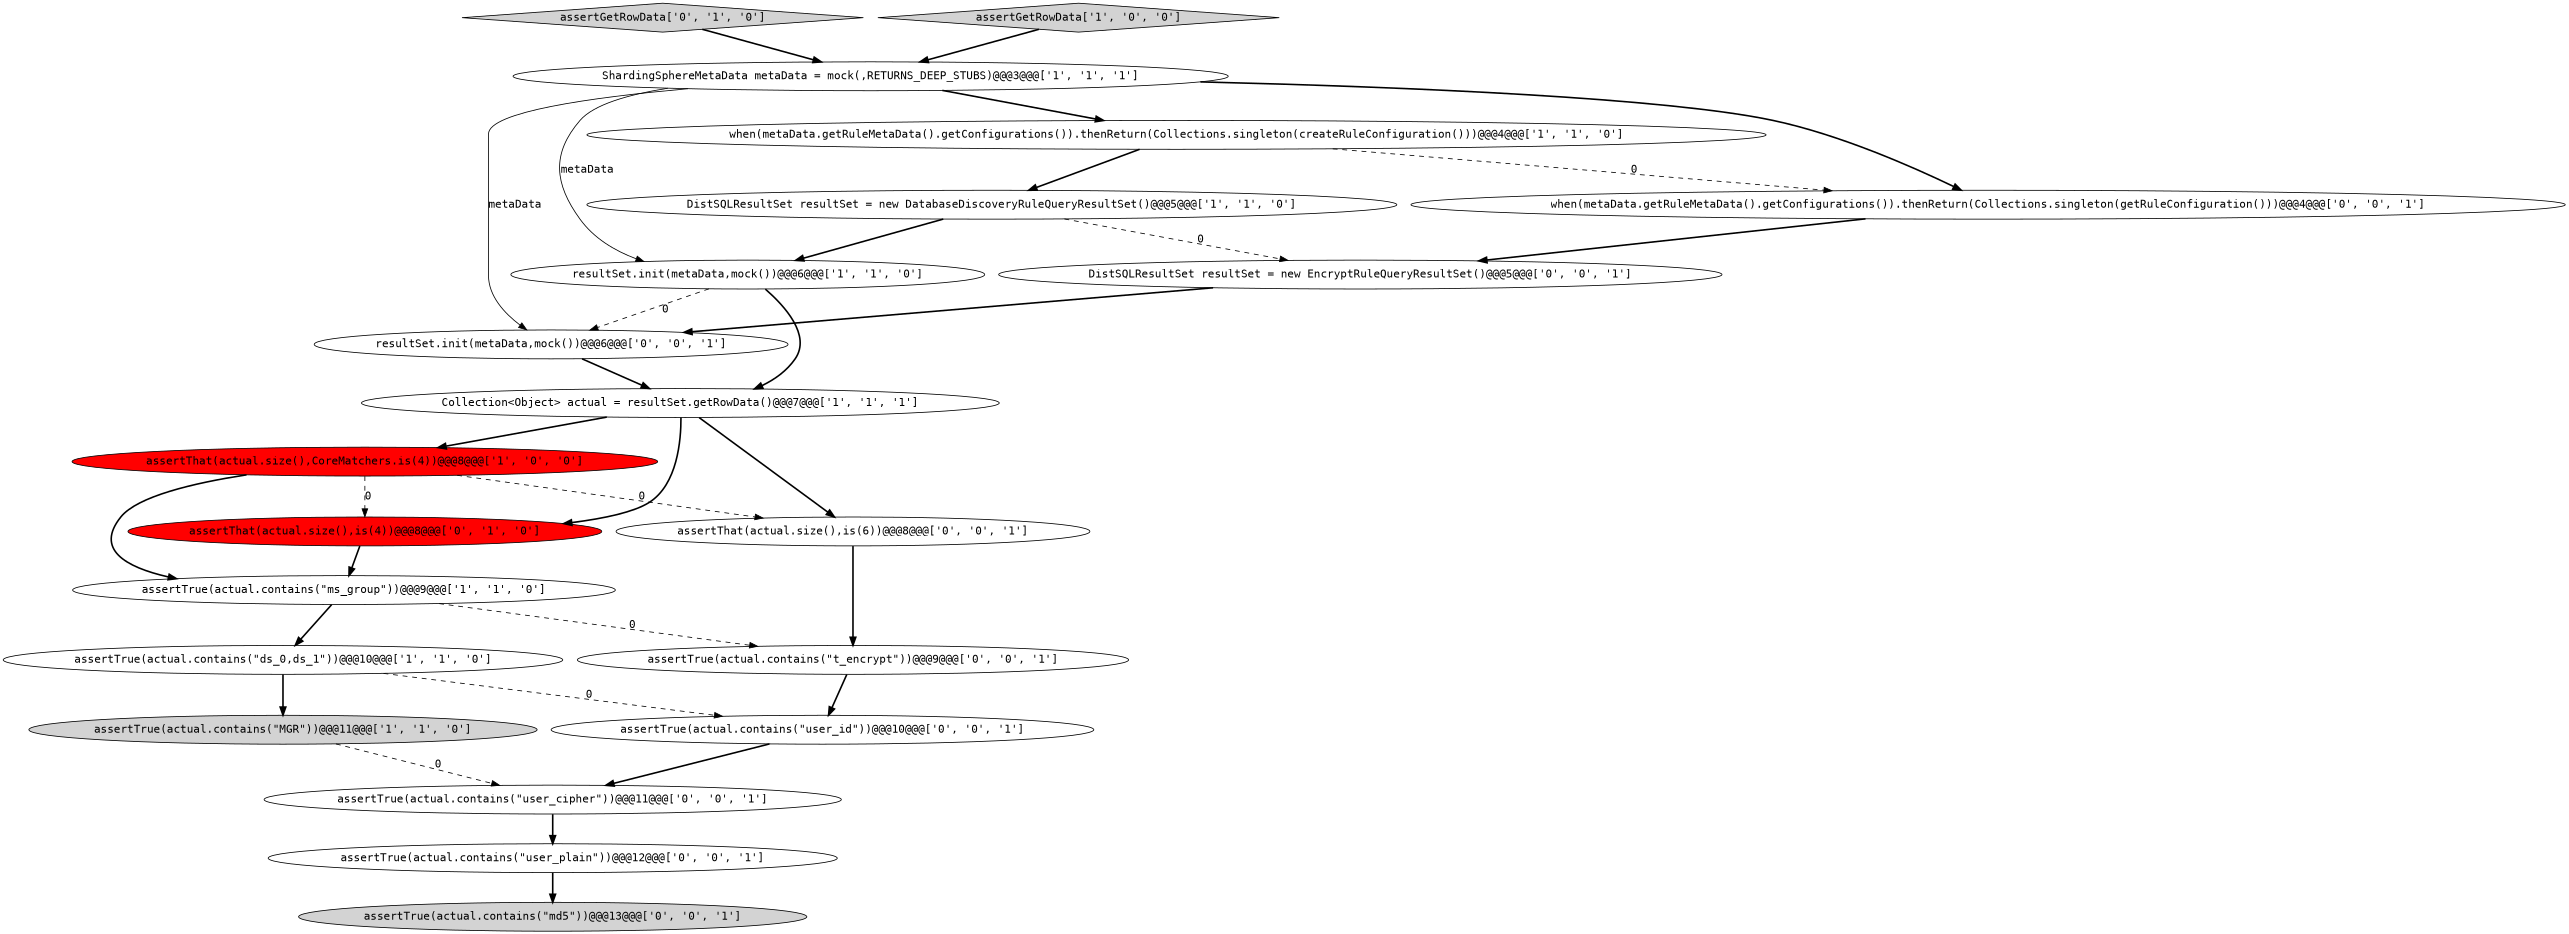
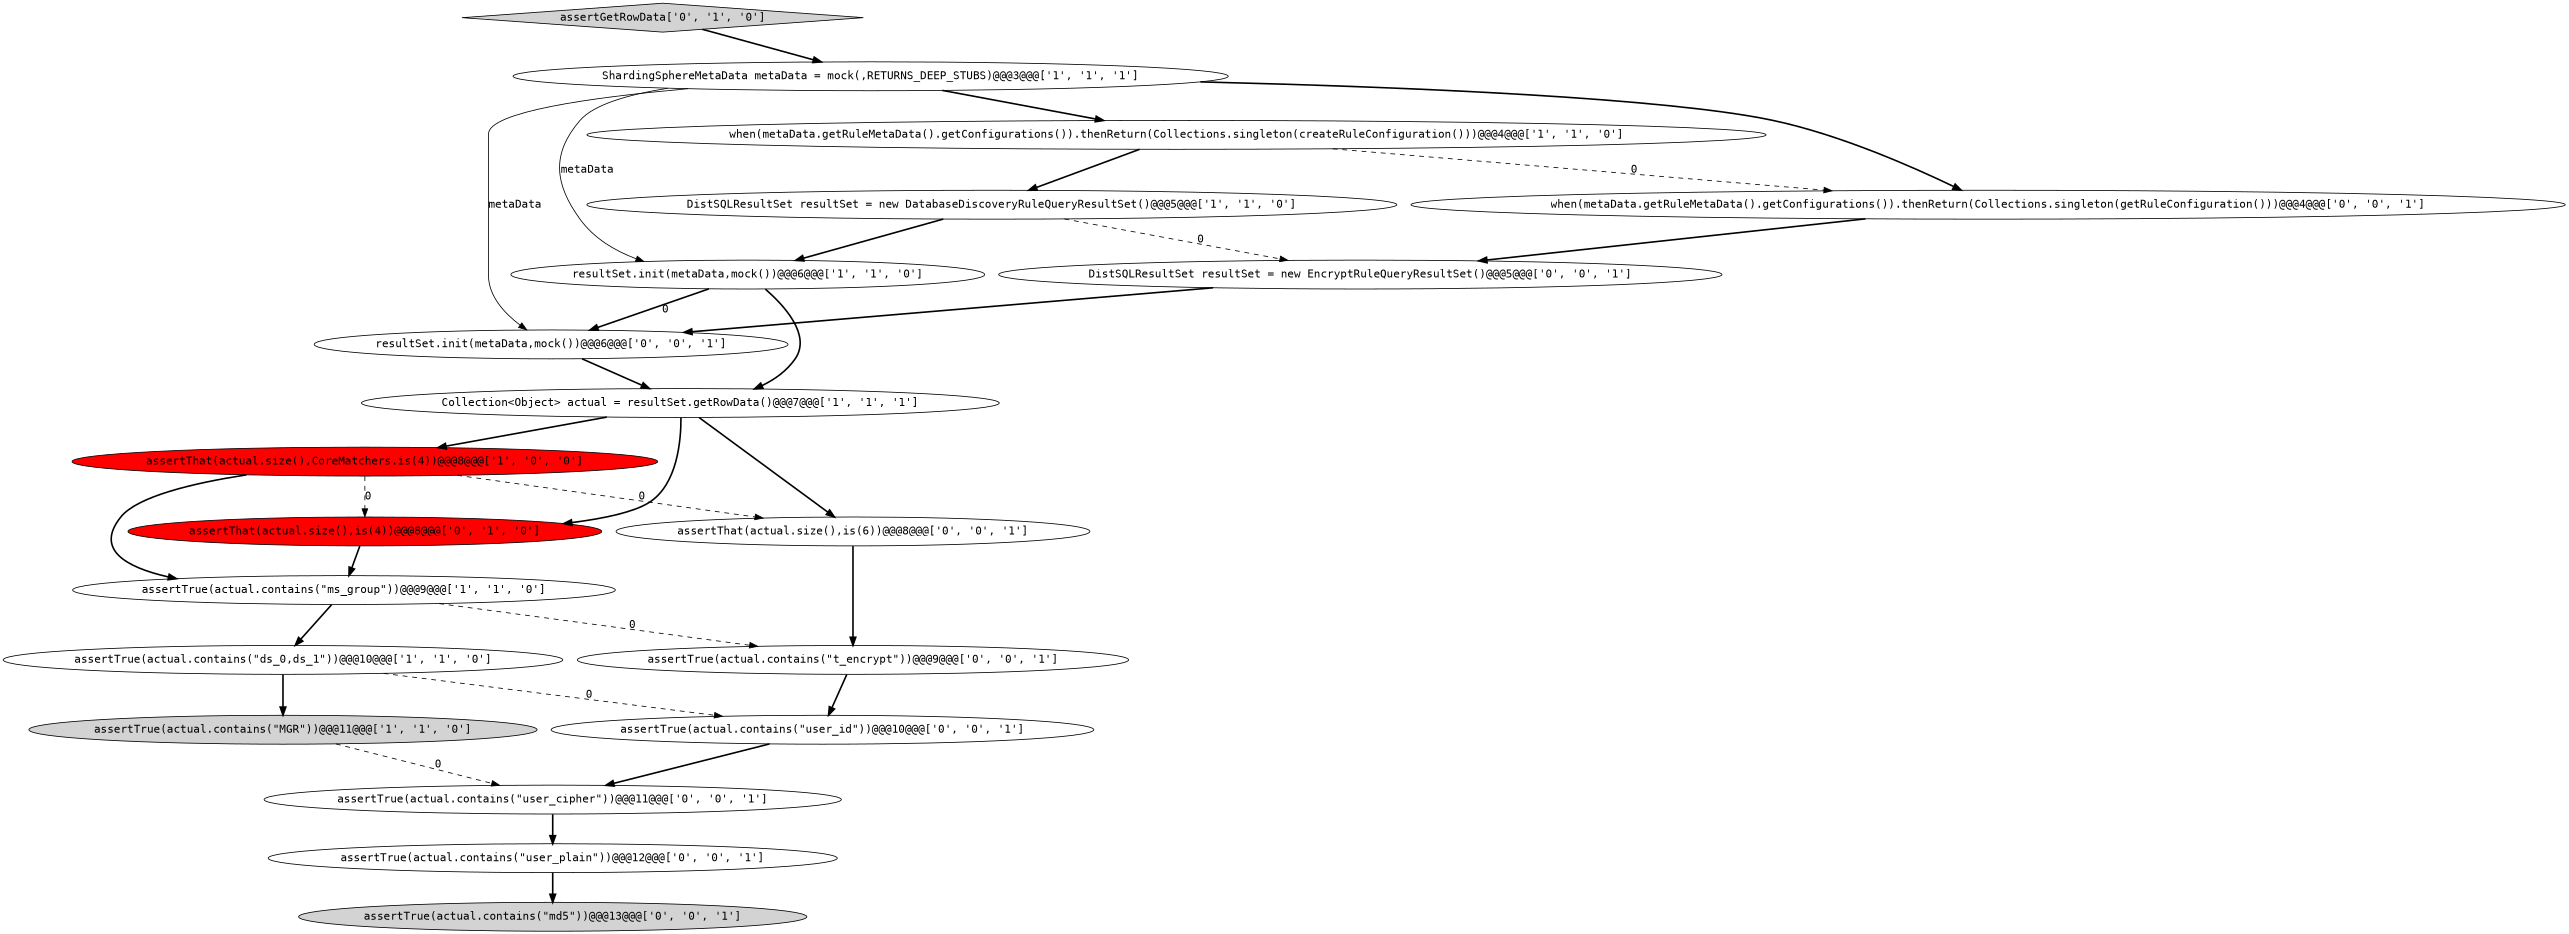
  digraph {
    fontname="DejaVu Sans Mono"
    node [fillcolor=white fontname="DejaVu Sans Mono" shape=ellipse style=filled]
    edge [fontname="DejaVu Sans Mono" style=bold]
    n1 [label="assertTrue(actual.contains(\"ds_0,ds_1\"))@@@10@@@['1', '1', '0']"]
    n2 [label="assertTrue(actual.contains(\"user_id\"))@@@10@@@['0', '0', '1']"]
    n3 [fillcolor=lightgray label="assertTrue(actual.contains(\"MGR\"))@@@11@@@['1', '1', '0']"]
    n4 [label="assertTrue(actual.contains(\"user_cipher\"))@@@11@@@['0', '0', '1']"]
    n5 [label="assertTrue(actual.contains(\"user_plain\"))@@@12@@@['0', '0', '1']"]
    n6 [fillcolor=lightgray label="assertTrue(actual.contains(\"md5\"))@@@13@@@['0', '0', '1']"]
    n7 [label="ShardingSphereMetaData metaData = mock(,RETURNS_DEEP_STUBS)@@@3@@@['1', '1', '1']"]
    n8 [label="resultSet.init(metaData,mock())@@@6@@@['1', '1', '0']"]
    n9 [label="resultSet.init(metaData,mock())@@@6@@@['0', '0', '1']"]
    n10 [label="when(metaData.getRuleMetaData().getConfigurations()).thenReturn(Collections.singleton(createRuleConfiguration()))@@@4@@@['1', '1', '0']"]
    n11 [label="when(metaData.getRuleMetaData().getConfigurations()).thenReturn(Collections.singleton(getRuleConfiguration()))@@@4@@@['0', '0', '1']"]
    n12 [fillcolor=red label="assertThat(actual.size(),CoreMatchers.is(4))@@@8@@@['1', '0', '0']"]
    n13 [fillcolor=red label="assertThat(actual.size(),is(4))@@@8@@@['0', '1', '0']"]
    n14 [label="assertTrue(actual.contains(\"ms_group\"))@@@9@@@['1', '1', '0']"]
    n15 [label="assertThat(actual.size(),is(6))@@@8@@@['0', '0', '1']"]
    n16 [label="assertTrue(actual.contains(\"t_encrypt\"))@@@9@@@['0', '0', '1']"]
    n17 [label="Collection<Object> actual = resultSet.getRowData()@@@7@@@['1', '1', '1']"]
    n18 [label="DistSQLResultSet resultSet = new DatabaseDiscoveryRuleQueryResultSet()@@@5@@@['1', '1', '0']"]
    n19 [label="DistSQLResultSet resultSet = new EncryptRuleQueryResultSet()@@@5@@@['0', '0', '1']"]
    n20 [fillcolor=lightgray label="assertGetRowData['0', '1', '0']" shape=diamond]
-   n21 [fillcolor=lightgray label="assertGetRowData['1', '0', '0']" shape=diamond]
    n1 -> n2 [label=0 style=dashed]
    n1 -> n3
    n2 -> n4
    n3 -> n4 [label=0 style=dashed]
    n4 -> n5
    n5 -> n6
    n7 -> n8 [label=metaData style=solid]
    n7 -> n9 [label=metaData style=solid]
    n7 -> n10
    n7 -> n11
-   n8 -> n9 [label=0 style=dashed]
+   n8 -> n9 [label=0]
    n8 -> n17
    n9 -> n17
    n10 -> n11 [label=0 style=dashed]
    n10 -> n18
    n11 -> n19
    n12 -> n13 [label=0 style=dashed]
    n12 -> n14
    n12 -> n15 [label=0 style=dashed]
    n13 -> n14
    n14 -> n1
    n14 -> n16 [label=0 style=dashed]
    n15 -> n16
    n16 -> n2
    n17 -> n12
    n17 -> n13
    n17 -> n15
    n18 -> n8
    n18 -> n19 [label=0 style=dashed]
    n19 -> n9
    n20 -> n7
-   n21 -> n7
  }
